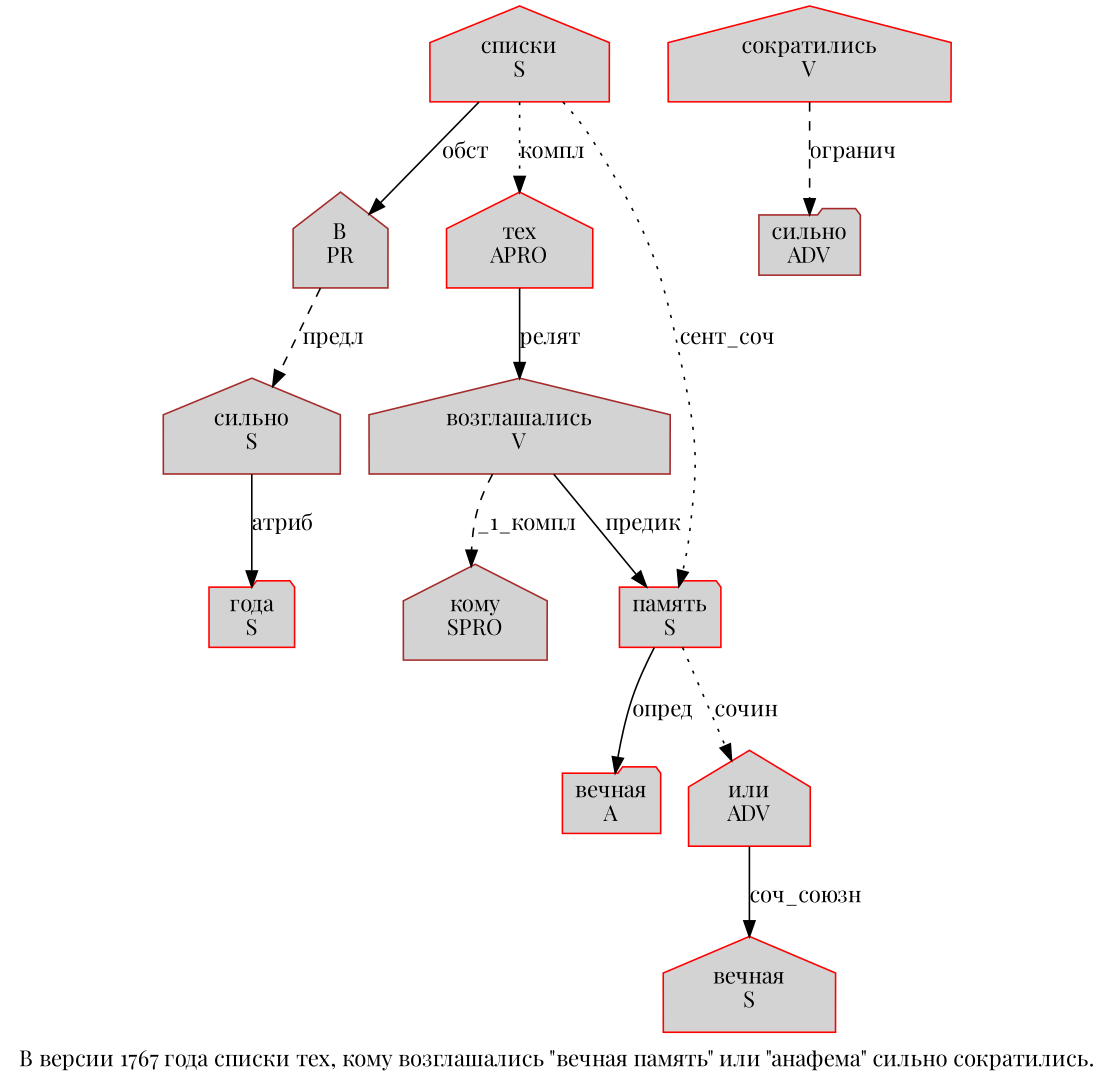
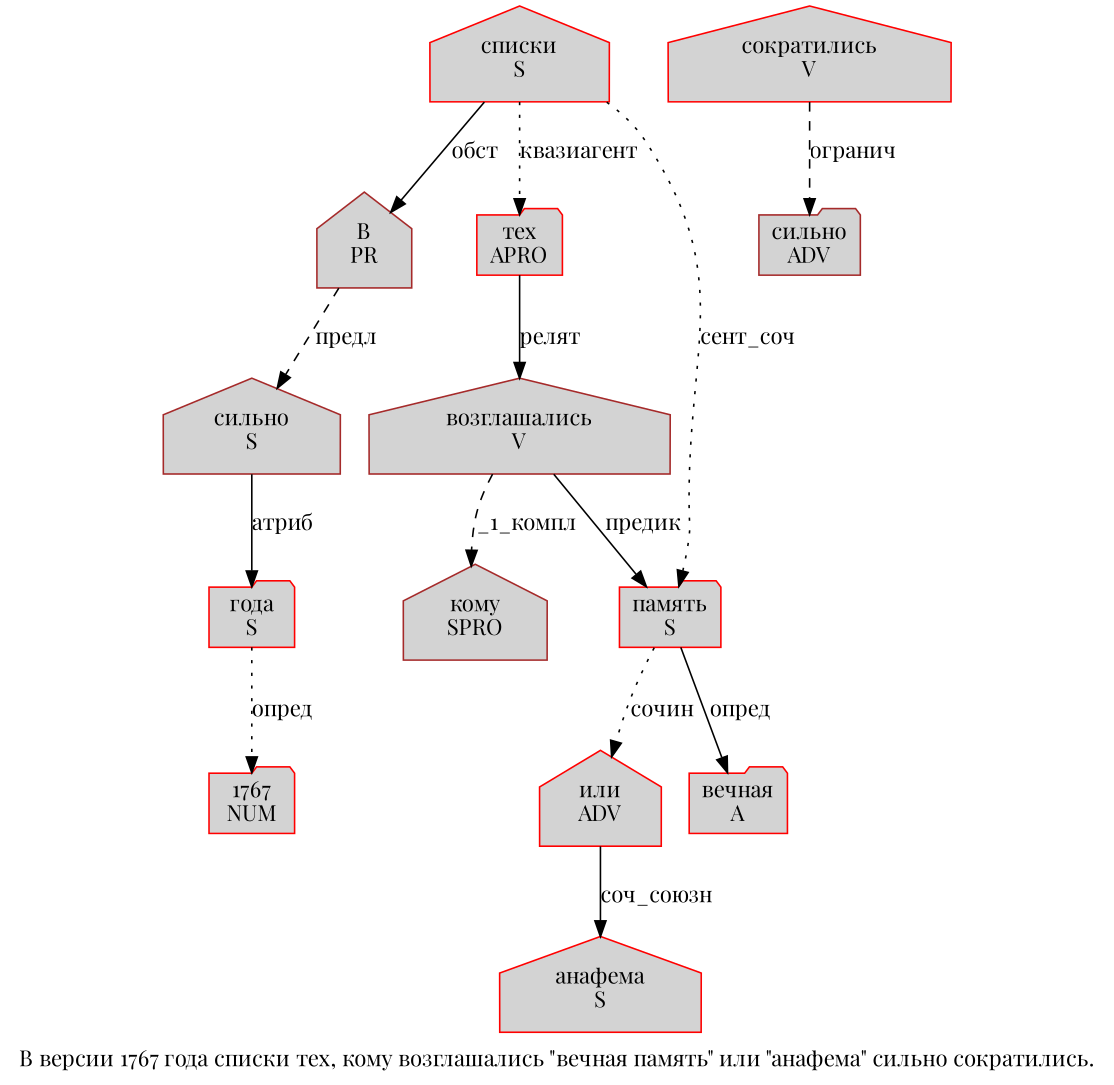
  digraph {
    fontname="Playfair Display"
    label="В версии 1767 года списки тех, кому возглашались \"вечная память\" или \"анафема\" сильно сократились."
    node [color=red fillcolor=lightgray fontname="Playfair Display" penwidth=1 shape=house style=filled]
    edge [fontname="Playfair Display" style=solid]
    n1 [color=brown label="В\nPR"]
    n2 [color=brown label="сильно\nS"]
    n3 [label="года\nS" shape=folder]
+   n4 [label="1767\nNUM" shape=folder]
    n5 [label="списки\nS"]
-   n6 [label="тех\nAPRO"]
+   n6 [label="тех\nAPRO" shape=folder]
    n7 [label="память\nS" shape=folder]
    n8 [color=brown label="возглашались\nV"]
    n9 [label="сократились\nV"]
    n10 [color=brown label="сильно\nADV" shape=folder]
    n11 [color=brown label="кому\nSPRO"]
    n12 [label="вечная\nA" shape=folder]
    n13 [label="или\nADV"]
-   n14 [label="вечная\nS"]
+   n14 [label="анафема\nS"]
    n1 -> n2 [label="предл" style=dashed]
    n2 -> n3 [label="атриб"]
+   n3 -> n4 [label="опред" style=dotted]
    n5 -> n1 [label="обст"]
-   n5 -> n6 [label="компл" style=dotted]
+   n5 -> n6 [label="квазиагент" style=dotted]
    n5 -> n7 [label="сент_соч" style=dotted]
    n6 -> n8 [label="релят"]
    n7 -> n12 [label="опред"]
    n7 -> n13 [label="сочин" style=dotted]
    n8 -> n7 [label="предик"]
    n8 -> n11 [label="_1_компл" style=dashed]
    n9 -> n10 [label="огранич" style=dashed]
    n13 -> n14 [label="соч_союзн"]
  }
